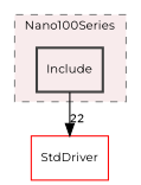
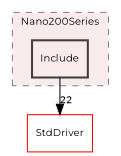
  digraph {
    compound=true
    fontname=Montserrat
    node [fillcolor="#f8ebec" fontname=Montserrat fontsize=10 shape=box]
    n1 [color=grey25 label=Include style="filled,bold,"]
    n2 [color=red label=StdDriver]
    subgraph cluster_1 {
      bgcolor="#f8ebec"
      fontsize=10
-     label=Nano100Series
+     label=Nano200Series
      pencolor=grey50
      style="filled,dashed,"
      n1
    }
    n1 -> n2 [fontname=Montserrat fontsize=10 headlabel=22 labeldistance=1.5 labelfontname=Helvetica labelfontsize=10]
  }
